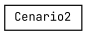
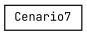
  digraph {
    rankdir=TB
    fontname="JetBrains Mono"
-   n1 [color=black fillcolor=white fontname="JetBrains Mono" fontsize=10 height=0.2 label=Cenario2 shape=record style=filled width=0.4]
+   n1 [color=black fillcolor=white fontname="JetBrains Mono" fontsize=10 height=0.2 label=Cenario7 shape=record style=filled width=0.4]
  }
